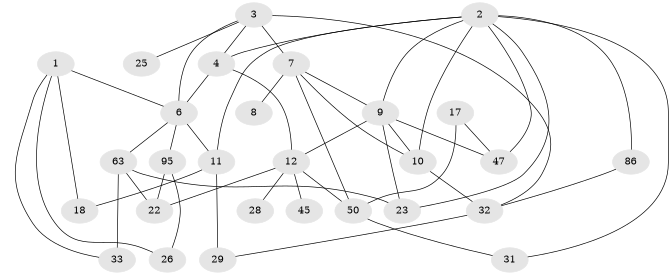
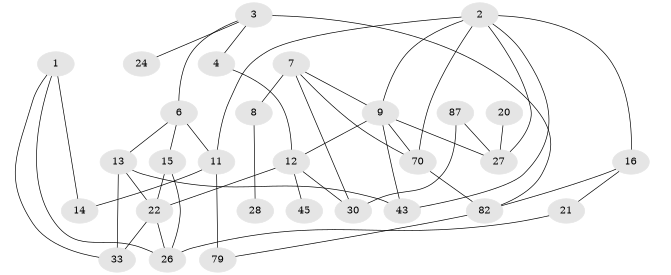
  graph {
    node [color=gray90 style=filled]
    edge [weight=1.0]
    1
    6
-   14 [label=18]
+   14
    26
    33
    11
-   13 [label=63]
-   15 [label=95]
+   13
+   15
    2
    4
    9
-   10
-   16 [label=86]
-   23
-   27 [label=47]
-   31
+   10 [label=70]
+   16
+   23 [label=43]
+   27
    12
-   32
-   29
+   32 [label=82]
+   29 [label=79]
+   21
    3
    7
-   24 [label=25]
+   24
    8
-   30 [label=50]
+   30
    22
    n27 [label=45]
    28
-   17
-   1 -- 6
+   20
+   17 [label=87]
    1 -- 14
    1 -- 26
    1 -- 33
    6 -- 11 [weight=3.0]
    6 -- 13
    6 -- 15
    11 -- 14
    11 -- 29 [weight=2.0]
    13 -- 33
    13 -- 23
    13 -- 22
    15 -- 26
    15 -- 22
    2 -- 11
-   2 -- 4
    2 -- 9
    2 -- 10
    2 -- 16
    2 -- 23
    2 -- 27
-   2 -- 31
-   4 -- 6
    4 -- 12
    9 -- 10
    9 -- 23 [weight=2.0]
    9 -- 27
    9 -- 12
    10 -- 32
    16 -- 32
+   16 -- 21
    12 -- 30
    12 -- 22
    12 -- n27
    32 -- 29
+   21 -- 26
    3 -- 6 [weight=3.0]
    3 -- 4
    3 -- 32
-   3 -- 7 [weight=4.0]
    3 -- 24
    7 -- 9
    7 -- 10
    7 -- 8
    7 -- 30
-   12 -- 28
-   30 -- 31
+   8 -- 28
+   22 -- 26
+   22 -- 33
+   20 -- 27
    17 -- 27
    17 -- 30
  }
